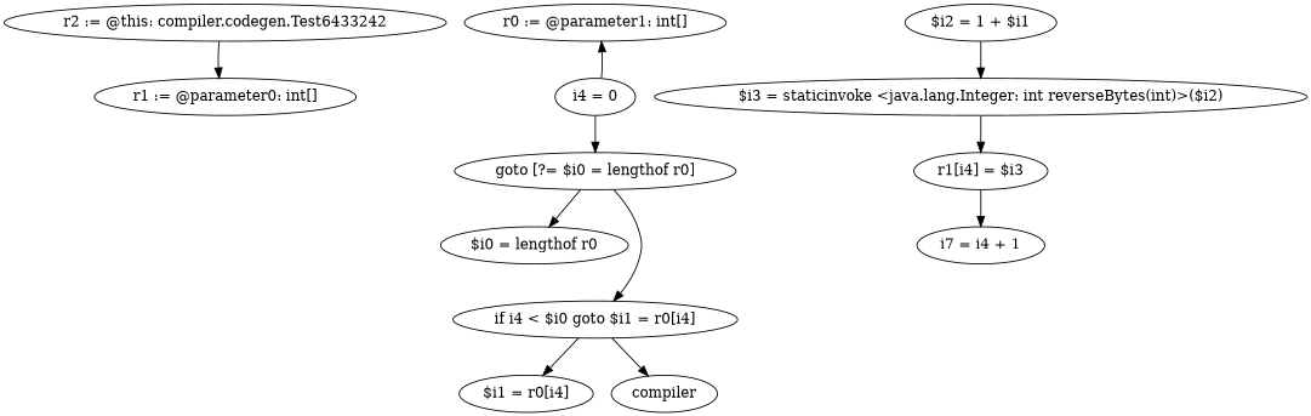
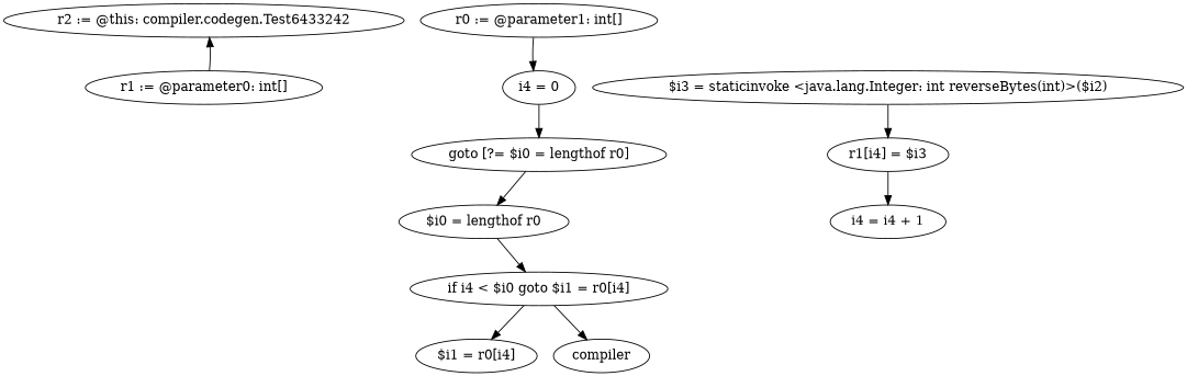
  digraph {
    n1 [label="r2 := @this: compiler.codegen.Test6433242"]
    "r1 := @parameter0: int[]"
    "r0 := @parameter1: int[]"
    "i4 = 0"
    "goto [?= $i0 = lengthof r0]"
    "$i0 = lengthof r0"
    "if i4 < $i0 goto $i1 = r0[i4]"
-   "$i2 = 1 + $i1"
    "$i3 = staticinvoke <java.lang.Integer: int reverseBytes(int)>($i2)"
    "r1[i4] = $i3"
-   "i4 = i4 + 1" [label="i7 = i4 + 1"]
+   "i4 = i4 + 1"
    "$i1 = r0[i4]"
    n13 [label=compiler]
-   n1 -> "r1 := @parameter0: int[]"
-   "i4 = 0" -> "r0 := @parameter1: int[]"
+   "r1 := @parameter0: int[]" -> n1
+   "r0 := @parameter1: int[]" -> "i4 = 0"
    "i4 = 0" -> "goto [?= $i0 = lengthof r0]"
    "goto [?= $i0 = lengthof r0]" -> "$i0 = lengthof r0"
-   "goto [?= $i0 = lengthof r0]" -> "if i4 < $i0 goto $i1 = r0[i4]"
+   "$i0 = lengthof r0" -> "if i4 < $i0 goto $i1 = r0[i4]"
    "if i4 < $i0 goto $i1 = r0[i4]" -> "$i1 = r0[i4]"
    "if i4 < $i0 goto $i1 = r0[i4]" -> n13
-   "$i2 = 1 + $i1" -> "$i3 = staticinvoke <java.lang.Integer: int reverseBytes(int)>($i2)"
    "$i3 = staticinvoke <java.lang.Integer: int reverseBytes(int)>($i2)" -> "r1[i4] = $i3"
    "r1[i4] = $i3" -> "i4 = i4 + 1"
  }
